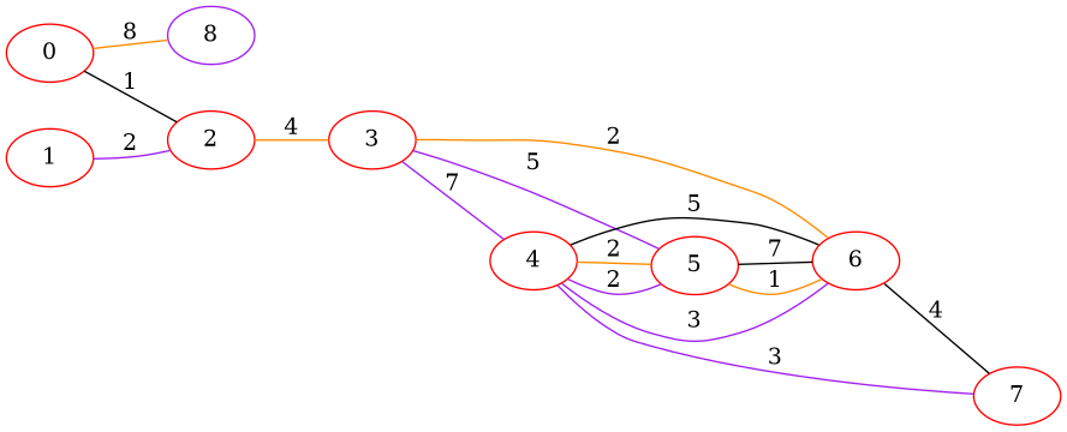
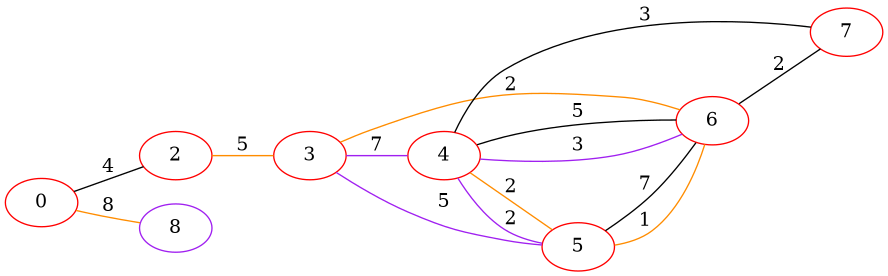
  graph {
    rankdir=LR
    node [color=red weight=1]
    edge [color=black]
    0
    2
    8 [color=purple weight=4]
-   1
    3
    4
    5
    6
    7
-   0 -- 2 [label=1]
+   0 -- 2 [label=4]
    0 -- 8 [color=darkorange label=8]
-   2 -- 3 [color=darkorange label=4]
-   1 -- 2 [color=purple label=2]
+   2 -- 3 [color=darkorange label=5]
    3 -- 4 [color=purple label=7]
    3 -- 5 [color=purple label=5]
    3 -- 6 [color=darkorange label=2]
    4 -- 5 [color=darkorange label=2]
    4 -- 5 [color=purple label=2]
    4 -- 6 [label=5]
    4 -- 6 [color=purple label=3]
-   4 -- 7 [color=purple label=3]
+   4 -- 7 [label=3]
    5 -- 6 [label=7]
    5 -- 6 [color=darkorange label=1]
-   6 -- 7 [label=4]
+   6 -- 7 [label=2]
  }
